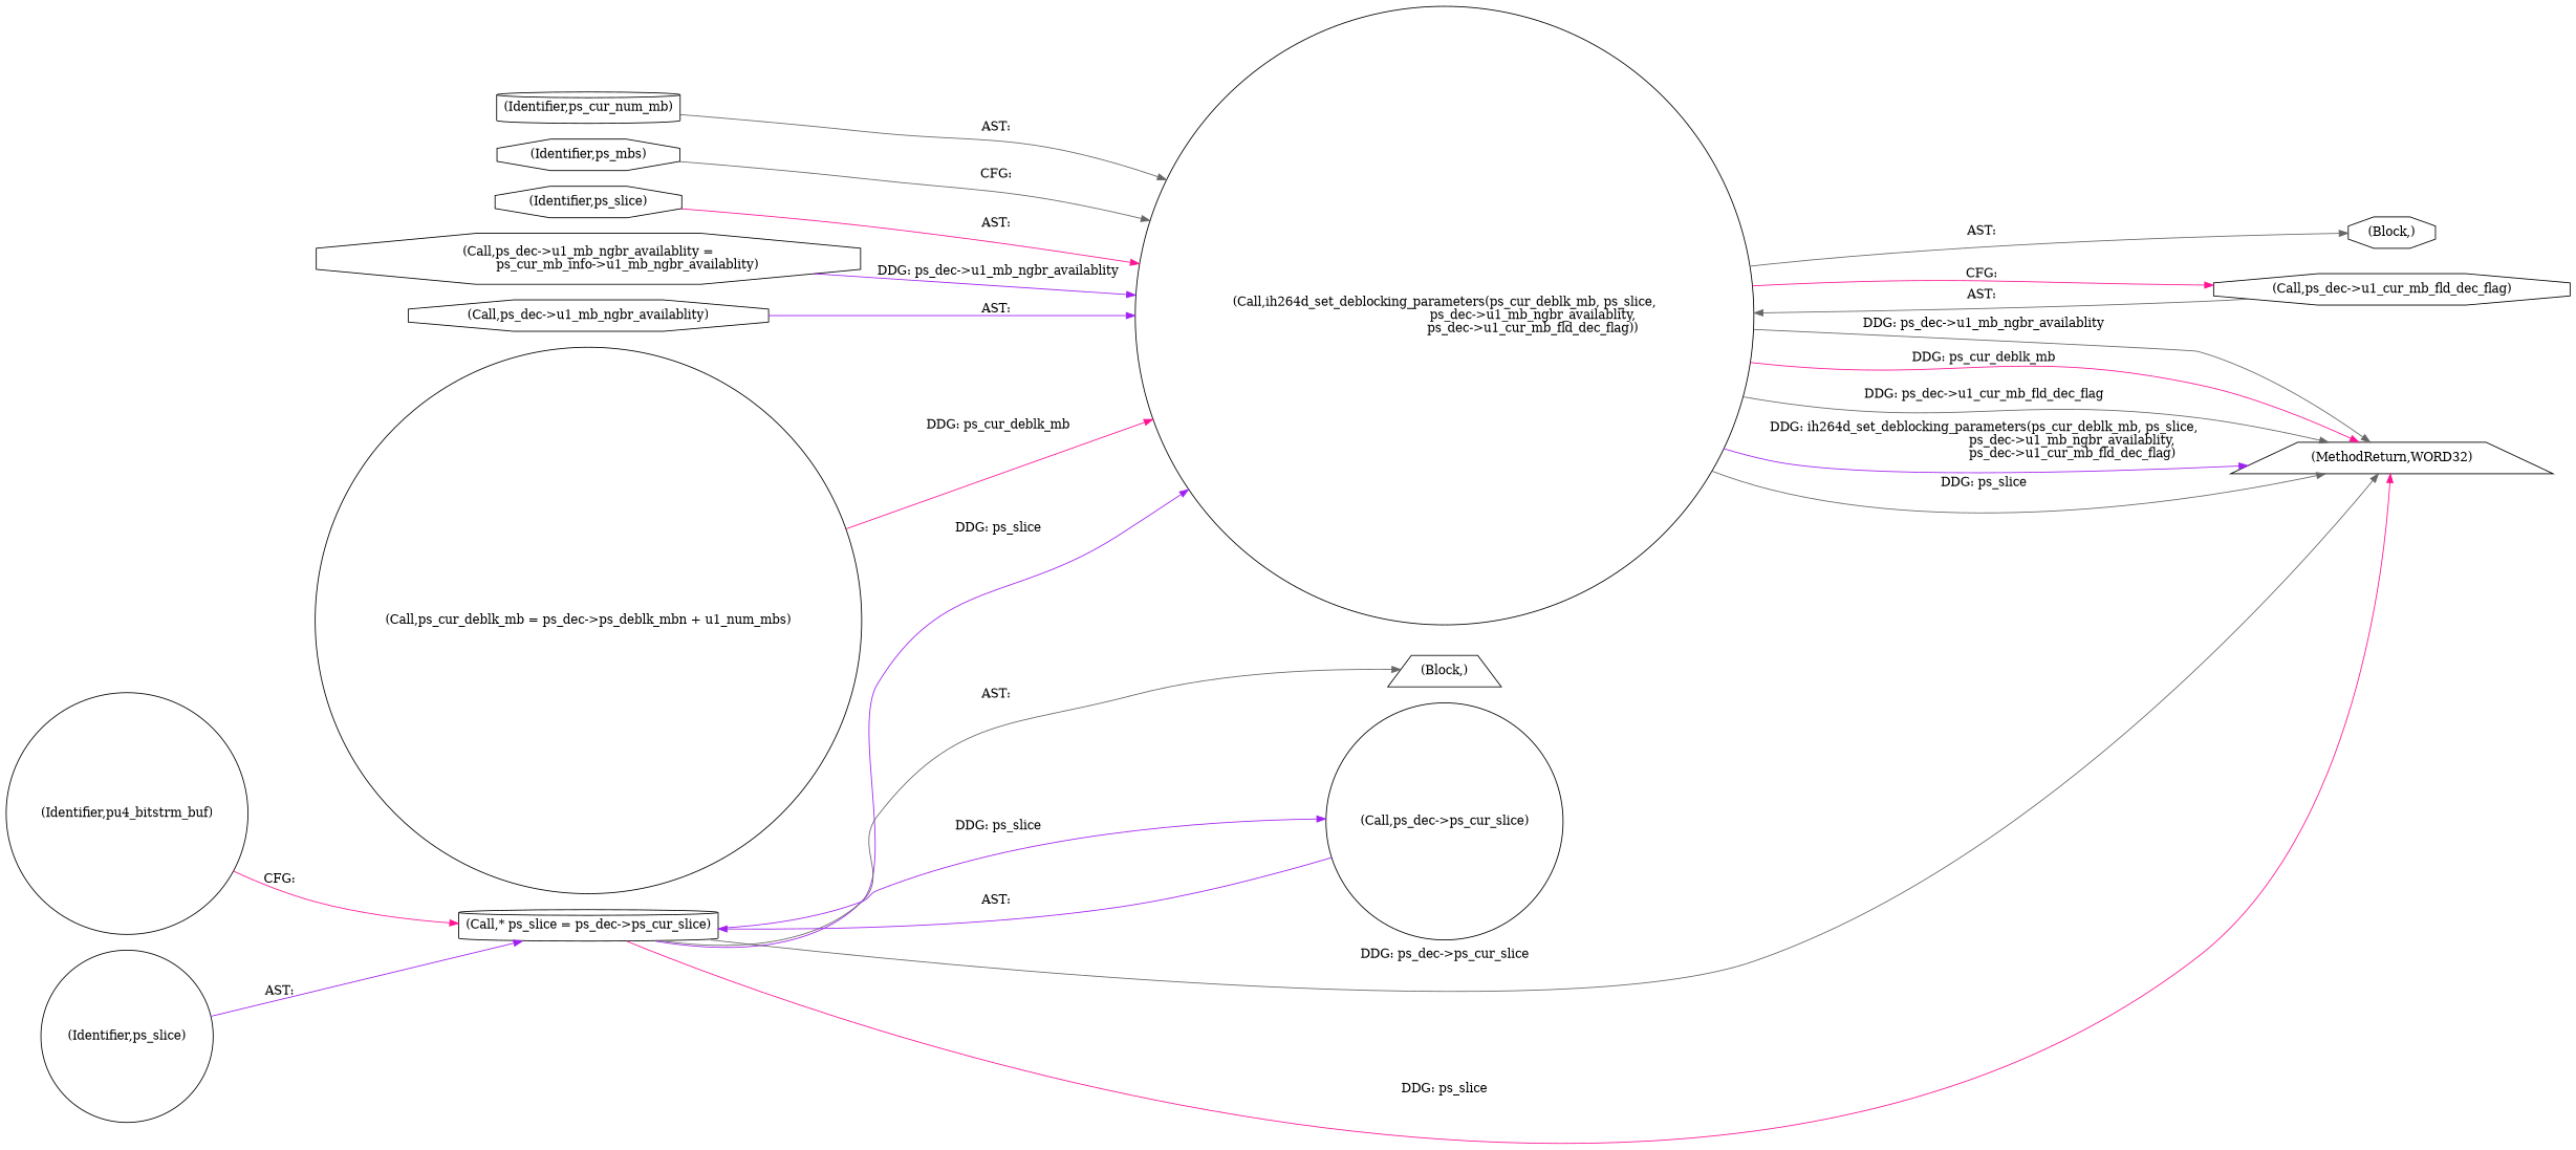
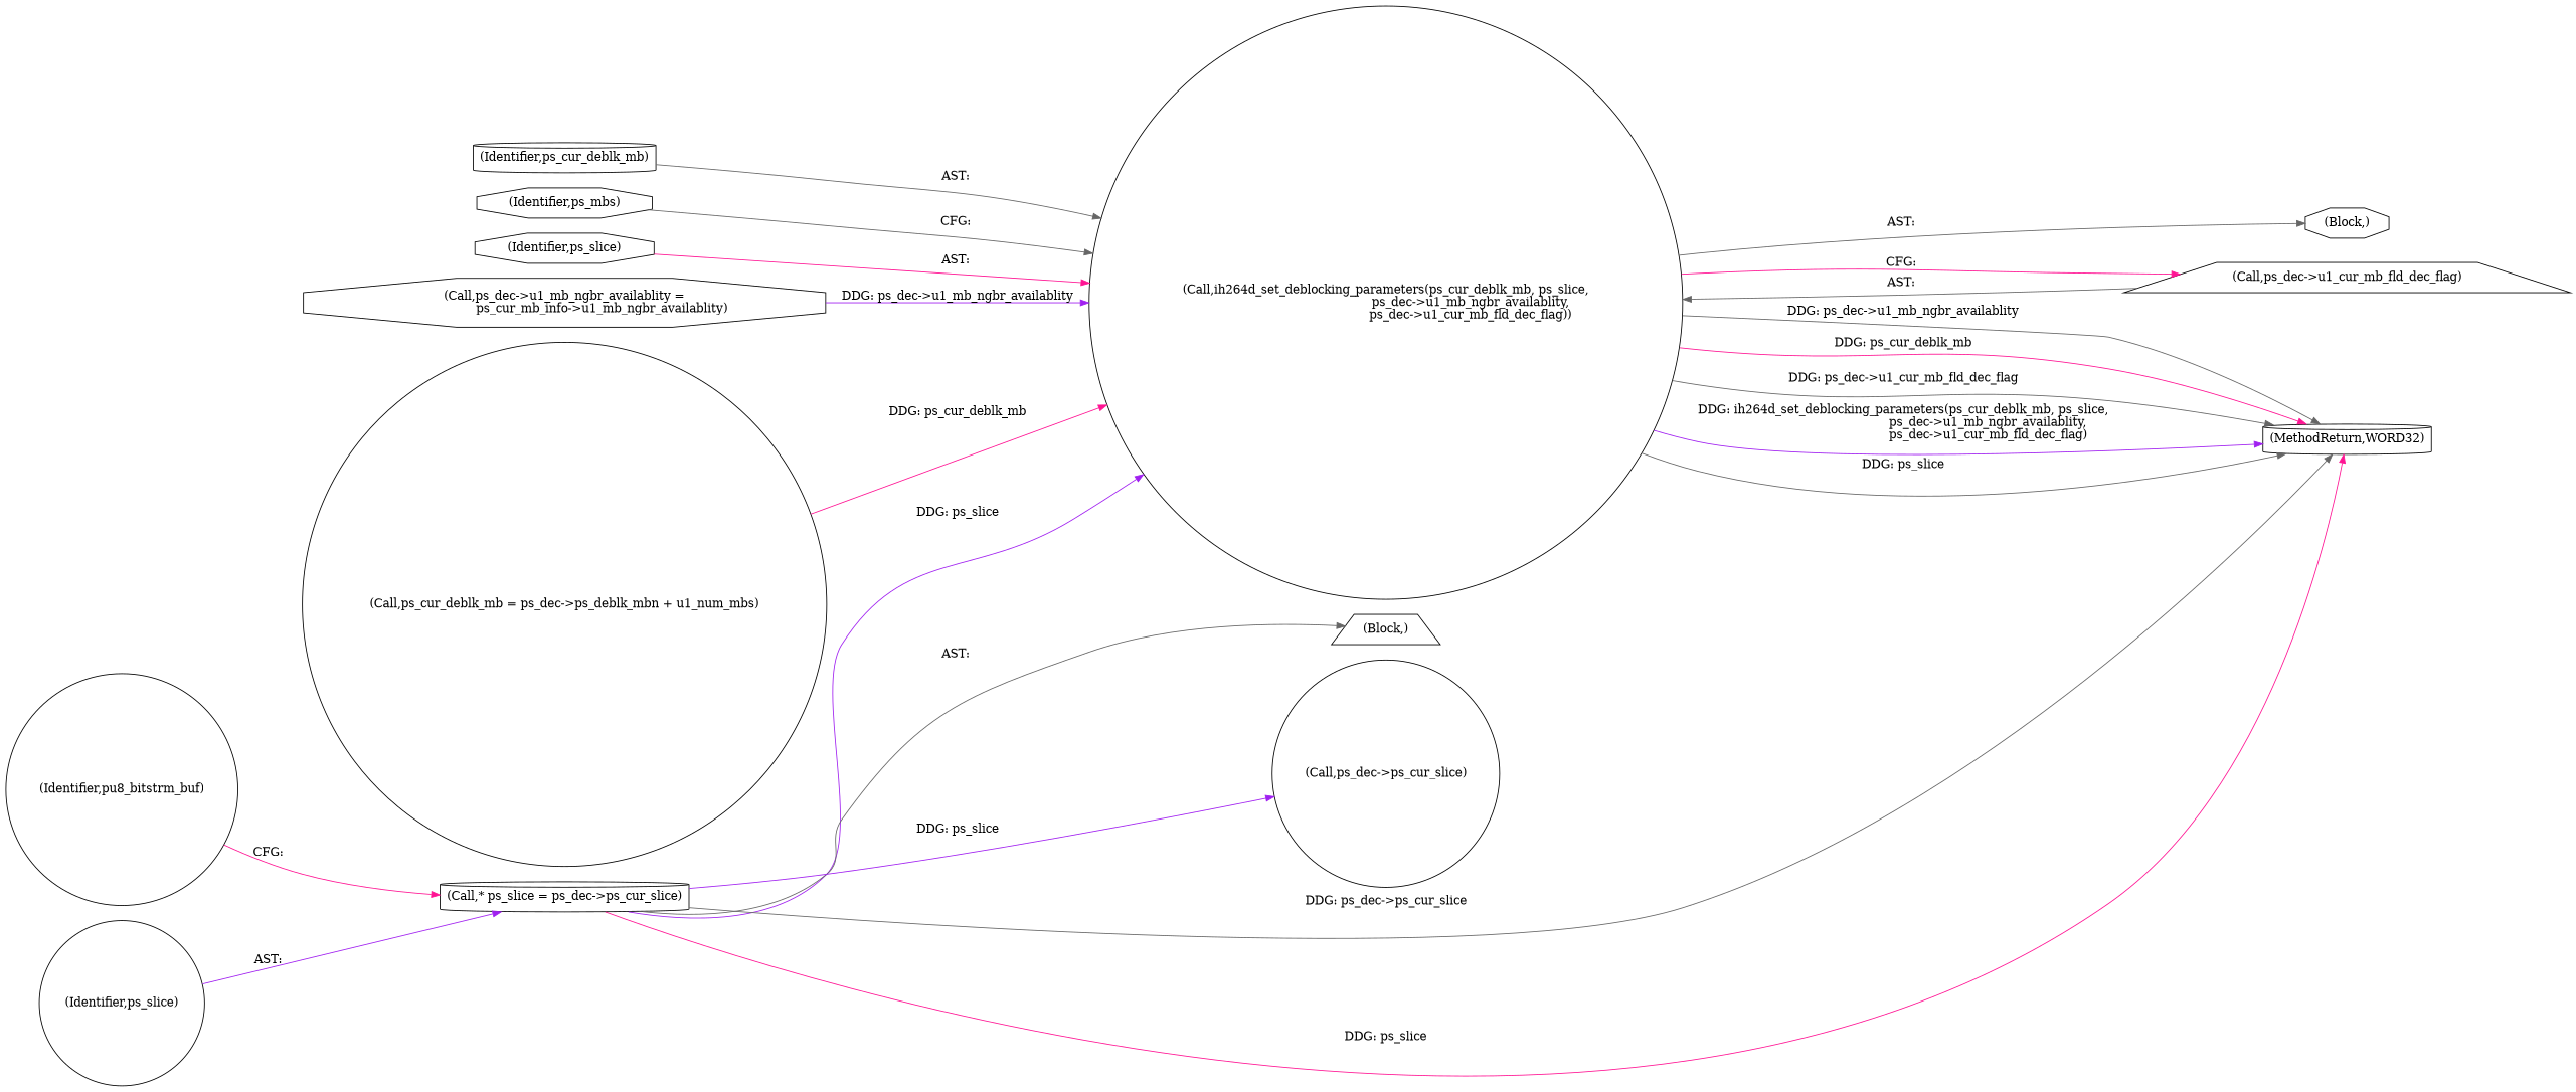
  digraph {
    rankdir=LR
    node [shape=circle]
    edge [color=gray40]
    n1 [label="(Call,* ps_slice = ps_dec->ps_cur_slice)" shape=cylinder]
    n2 [label="(Call,ih264d_set_deblocking_parameters(ps_cur_deblk_mb, ps_slice,\n                                             ps_dec->u1_mb_ngbr_availablity,\n                                             ps_dec->u1_cur_mb_fld_dec_flag))"]
    n3 [label="(Block,)" shape=trapezium]
    n4 [label="(Call,ps_dec->ps_cur_slice)"]
-   n5 [label="(MethodReturn,WORD32)" shape=trapezium]
+   n5 [label="(MethodReturn,WORD32)" shape=cylinder]
    n6 [label="(Block,)" shape=octagon]
-   n7 [label="(Call,ps_dec->u1_cur_mb_fld_dec_flag)" shape=octagon]
-   n8 [label="(Identifier,ps_cur_num_mb)" shape=cylinder]
+   n7 [label="(Call,ps_dec->u1_cur_mb_fld_dec_flag)" shape=trapezium]
+   n8 [label="(Identifier,ps_cur_deblk_mb)" shape=cylinder]
    n9 [label="(Identifier,ps_mbs)" shape=octagon]
    n10 [label="(Identifier,ps_slice)" shape=octagon]
-   n11 [label="(Identifier,pu4_bitstrm_buf)"]
+   n11 [label="(Identifier,pu8_bitstrm_buf)"]
    n12 [label="(Call,ps_dec->u1_mb_ngbr_availablity =\n                    ps_cur_mb_info->u1_mb_ngbr_availablity)" shape=octagon]
    n13 [label="(Identifier,ps_slice)"]
-   n14 [label="(Call,ps_dec->u1_mb_ngbr_availablity)" shape=octagon]
    n15 [label="(Call,ps_cur_deblk_mb = ps_dec->ps_deblk_mbn + u1_num_mbs)"]
    n1 -> n2 [color=purple label="DDG: ps_slice"]
    n1 -> n3 [label="AST: "]
    n1 -> n4 [color=purple label="DDG: ps_slice"]
    n1 -> n5 [label="DDG: ps_dec->ps_cur_slice"]
    n1 -> n5 [color=deeppink label="DDG: ps_slice"]
    n2 -> n5 [color=deeppink label="DDG: ps_cur_deblk_mb"]
    n2 -> n5 [label="DDG: ps_dec->u1_cur_mb_fld_dec_flag"]
    n2 -> n5 [color=purple label="DDG: ih264d_set_deblocking_parameters(ps_cur_deblk_mb, ps_slice,\n                                             ps_dec->u1_mb_ngbr_availablity,\n                                             ps_dec->u1_cur_mb_fld_dec_flag)"]
    n2 -> n5 [label="DDG: ps_slice"]
    n2 -> n5 [label="DDG: ps_dec->u1_mb_ngbr_availablity"]
    n2 -> n6 [label="AST: "]
    n2 -> n7 [color=deeppink label="CFG: "]
-   n4 -> n1 [color=purple label="AST: "]
    n7 -> n2 [label="AST: "]
    n8 -> n2 [label="AST: "]
    n9 -> n2 [label="CFG: "]
    n10 -> n2 [color=deeppink label="AST: "]
    n11 -> n1 [color=deeppink label="CFG: "]
    n12 -> n2 [color=purple label="DDG: ps_dec->u1_mb_ngbr_availablity"]
    n13 -> n1 [color=purple label="AST: "]
-   n14 -> n2 [color=purple label="AST: "]
    n15 -> n2 [color=deeppink label="DDG: ps_cur_deblk_mb"]
  }
